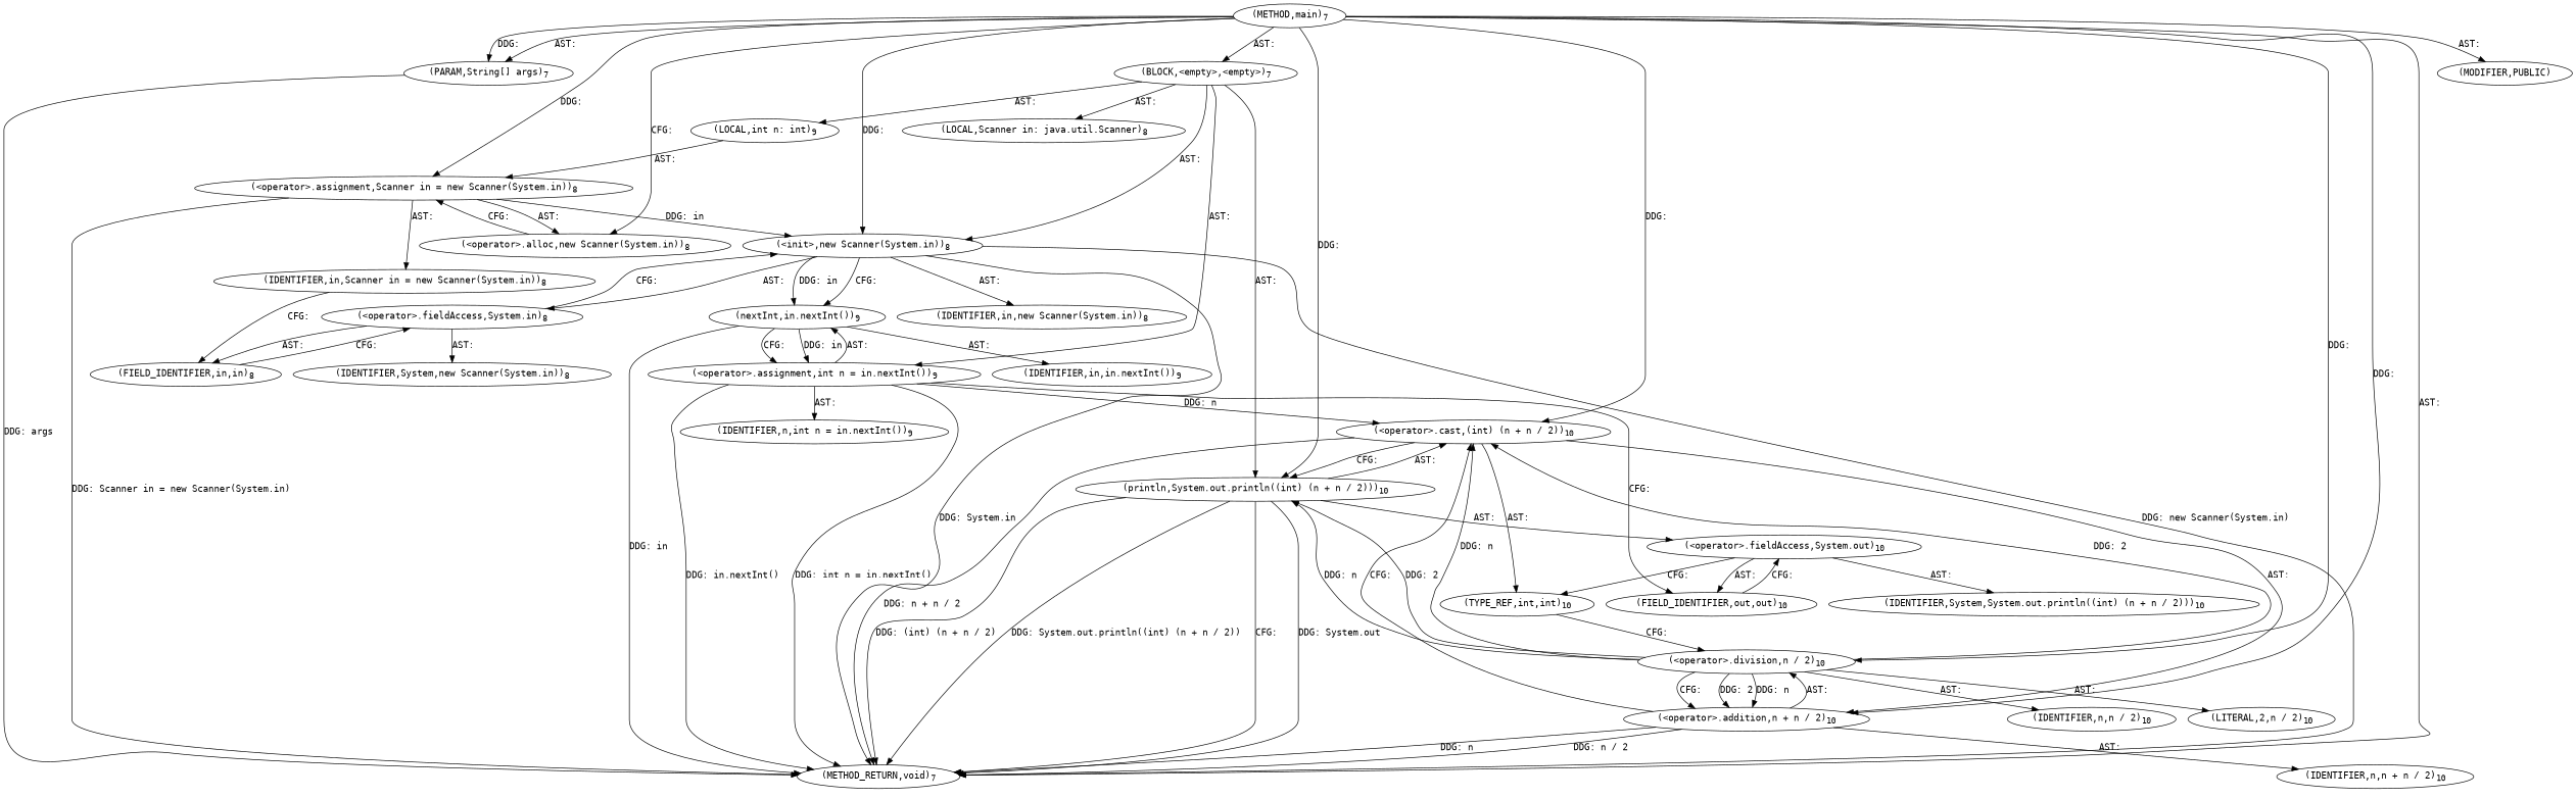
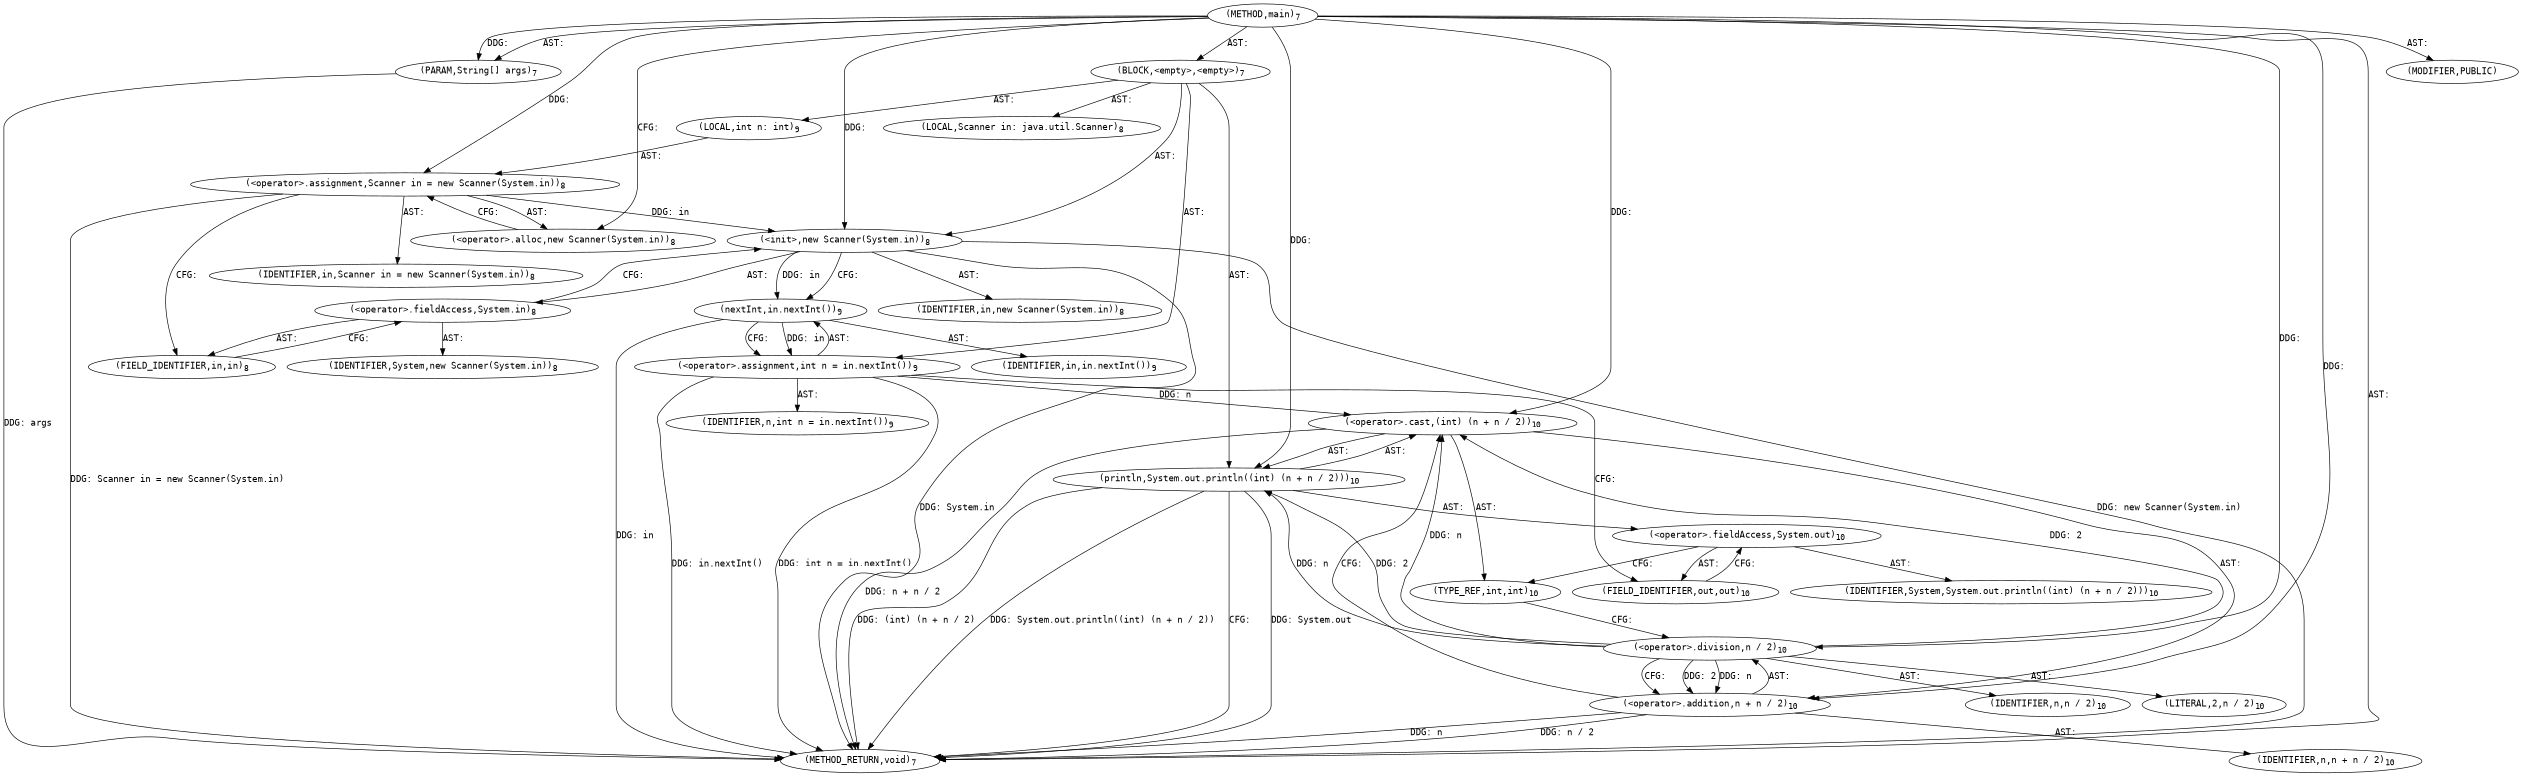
  digraph {
    fontname="DejaVu Sans Mono"
    node [fontname="DejaVu Sans Mono"]
    edge [fontname="DejaVu Sans Mono"]
    n1 [label=<(METHOD,main)<SUB>7</SUB>>]
    n2 [label=<(PARAM,String[] args)<SUB>7</SUB>>]
    n3 [label=<(BLOCK,&lt;empty&gt;,&lt;empty&gt;)<SUB>7</SUB>>]
    n4 [label=<(&lt;operator&gt;.assignment,Scanner in = new Scanner(System.in))<SUB>8</SUB>>]
    n5 [label=<(&lt;operator&gt;.alloc,new Scanner(System.in))<SUB>8</SUB>>]
    n6 [label=<(&lt;init&gt;,new Scanner(System.in))<SUB>8</SUB>>]
    n7 [label=<(println,System.out.println((int) (n + n / 2)))<SUB>10</SUB>>]
    n8 [label=<(&lt;operator&gt;.cast,(int) (n + n / 2))<SUB>10</SUB>>]
    n9 [label=<(&lt;operator&gt;.addition,n + n / 2)<SUB>10</SUB>>]
    n10 [label=<(&lt;operator&gt;.division,n / 2)<SUB>10</SUB>>]
    n11 [label=<(MODIFIER,PUBLIC)>]
    n12 [label=<(METHOD_RETURN,void)<SUB>7</SUB>>]
    n13 [label=<(LOCAL,Scanner in: java.util.Scanner)<SUB>8</SUB>>]
    n14 [label=<(LOCAL,int n: int)<SUB>9</SUB>>]
    n15 [label=<(&lt;operator&gt;.assignment,int n = in.nextInt())<SUB>9</SUB>>]
    n16 [label=<(IDENTIFIER,in,Scanner in = new Scanner(System.in))<SUB>8</SUB>>]
    n17 [label=<(FIELD_IDENTIFIER,in,in)<SUB>8</SUB>>]
    n18 [label=<(nextInt,in.nextInt())<SUB>9</SUB>>]
    n19 [label=<(IDENTIFIER,in,new Scanner(System.in))<SUB>8</SUB>>]
    n20 [label=<(&lt;operator&gt;.fieldAccess,System.in)<SUB>8</SUB>>]
    n21 [label=<(IDENTIFIER,in,in.nextInt())<SUB>9</SUB>>]
    n22 [label=<(&lt;operator&gt;.fieldAccess,System.out)<SUB>10</SUB>>]
    n23 [label=<(TYPE_REF,int,int)<SUB>10</SUB>>]
    n24 [label=<(IDENTIFIER,n,n + n / 2)<SUB>10</SUB>>]
    n25 [label=<(IDENTIFIER,n,n / 2)<SUB>10</SUB>>]
    n26 [label=<(LITERAL,2,n / 2)<SUB>10</SUB>>]
    n27 [label=<(IDENTIFIER,n,int n = in.nextInt())<SUB>9</SUB>>]
    n28 [label=<(FIELD_IDENTIFIER,out,out)<SUB>10</SUB>>]
    n29 [label=<(IDENTIFIER,System,new Scanner(System.in))<SUB>8</SUB>>]
    n30 [label=<(IDENTIFIER,System,System.out.println((int) (n + n / 2)))<SUB>10</SUB>>]
    n1 -> n2 [label="AST: "]
    n1 -> n2 [label="DDG: "]
    n1 -> n3 [label="AST: "]
    n1 -> n4 [label="DDG: "]
    n1 -> n5 [label="CFG: "]
    n1 -> n6 [label="DDG: "]
    n1 -> n7 [label="DDG: "]
    n1 -> n8 [label="DDG: "]
    n1 -> n9 [label="DDG: "]
    n1 -> n10 [label="DDG: "]
    n1 -> n11 [label="AST: "]
    n1 -> n12 [label="AST: "]
    n2 -> n12 [label="DDG: args"]
    n3 -> n6 [label="AST: "]
    n3 -> n7 [label="AST: "]
    n3 -> n13 [label="AST: "]
    n3 -> n14 [label="AST: "]
    n3 -> n15 [label="AST: "]
    n4 -> n5 [label="AST: "]
    n4 -> n6 [label="DDG: in"]
    n4 -> n12 [label="DDG: Scanner in = new Scanner(System.in)"]
    n4 -> n16 [label="AST: "]
-   n16 -> n17 [label="CFG: "]
+   n4 -> n17 [label="CFG: "]
    n5 -> n4 [label="CFG: "]
    n6 -> n12 [label="DDG: System.in"]
    n6 -> n12 [label="DDG: new Scanner(System.in)"]
    n6 -> n18 [label="CFG: "]
    n6 -> n18 [label="DDG: in"]
    n6 -> n19 [label="AST: "]
    n6 -> n20 [label="AST: "]
    n7 -> n8 [label="AST: "]
    n7 -> n12 [label="CFG: "]
    n7 -> n12 [label="DDG: System.out"]
    n7 -> n12 [label="DDG: (int) (n + n / 2)"]
    n7 -> n12 [label="DDG: System.out.println((int) (n + n / 2))"]
    n7 -> n22 [label="AST: "]
-   n8 -> n7 [label="CFG: "]
+   n8 -> n7 [label="AST: "]
    n8 -> n9 [label="AST: "]
    n8 -> n12 [label="DDG: n + n / 2"]
    n8 -> n23 [label="AST: "]
    n9 -> n8 [label="CFG: "]
    n9 -> n10 [label="AST: "]
    n9 -> n12 [label="DDG: n"]
    n9 -> n12 [label="DDG: n / 2"]
    n9 -> n24 [label="AST: "]
    n10 -> n7 [label="DDG: n"]
    n10 -> n7 [label="DDG: 2"]
    n10 -> n8 [label="DDG: n"]
    n10 -> n8 [label="DDG: 2"]
    n10 -> n9 [label="CFG: "]
    n10 -> n9 [label="DDG: n"]
    n10 -> n9 [label="DDG: 2"]
    n10 -> n25 [label="AST: "]
    n10 -> n26 [label="AST: "]
    n14 -> n4 [label="AST: "]
    n15 -> n8 [label="DDG: n"]
    n15 -> n12 [label="DDG: in.nextInt()"]
    n15 -> n12 [label="DDG: int n = in.nextInt()"]
    n15 -> n18 [label="AST: "]
    n15 -> n27 [label="AST: "]
    n15 -> n28 [label="CFG: "]
    n17 -> n20 [label="CFG: "]
    n18 -> n12 [label="DDG: in"]
    n18 -> n15 [label="CFG: "]
    n18 -> n15 [label="DDG: in"]
    n18 -> n21 [label="AST: "]
    n20 -> n6 [label="CFG: "]
    n20 -> n17 [label="AST: "]
    n20 -> n29 [label="AST: "]
    n22 -> n23 [label="CFG: "]
    n22 -> n28 [label="AST: "]
    n22 -> n30 [label="AST: "]
    n23 -> n10 [label="CFG: "]
    n28 -> n22 [label="CFG: "]
  }
